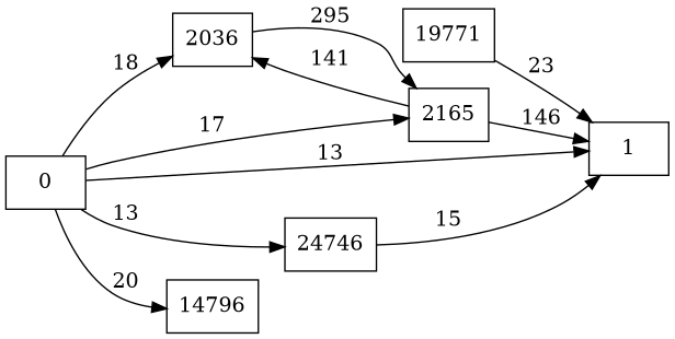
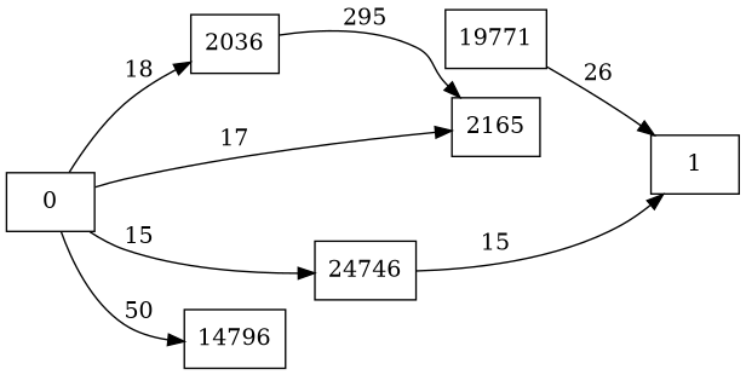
  digraph {
    rankdir=LR
    node [shape=rectangle]
    2036
    2165
    1
    19771
    24746
    0
    14796
    2036 -> 2165 [label=295]
-   2165 -> 2036 [label=141]
-   2165 -> 1 [label=146]
-   19771 -> 1 [label=23]
+   19771 -> 1 [label=26]
    24746 -> 1 [label=15]
    0 -> 2036 [label=18]
    0 -> 2165 [label=17]
-   0 -> 1 [label=13]
-   0 -> 24746 [label=13]
-   0 -> 14796 [label=20]
+   0 -> 24746 [label=15]
+   0 -> 14796 [label=50]
  }
